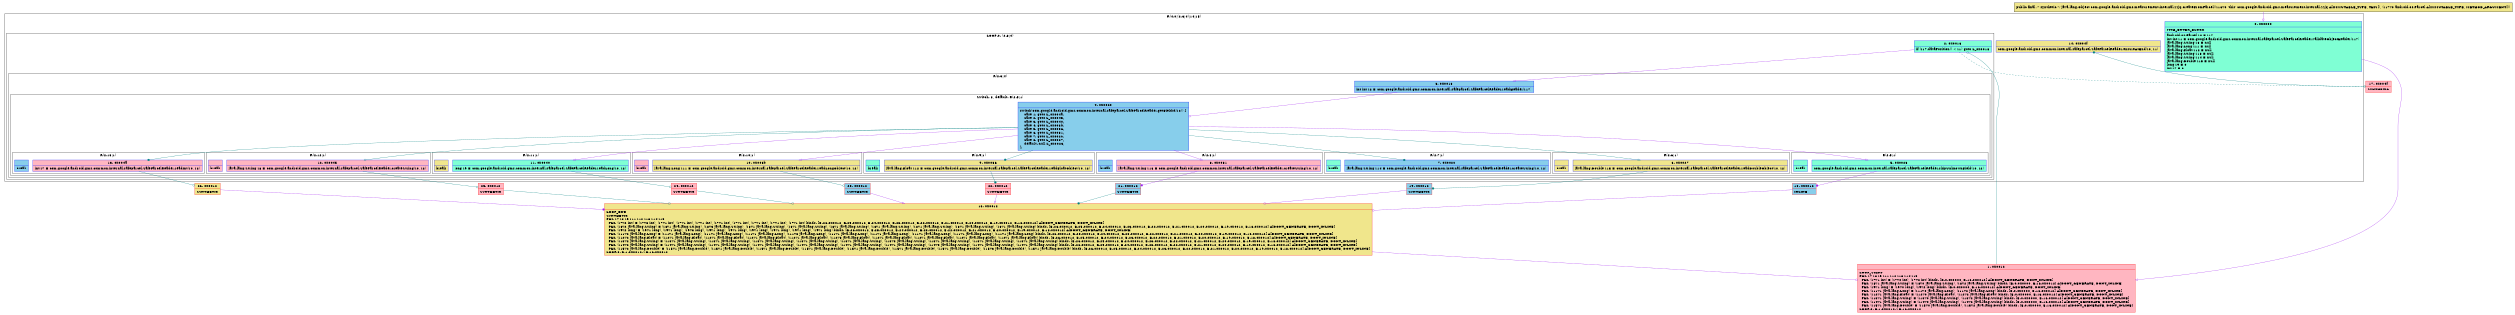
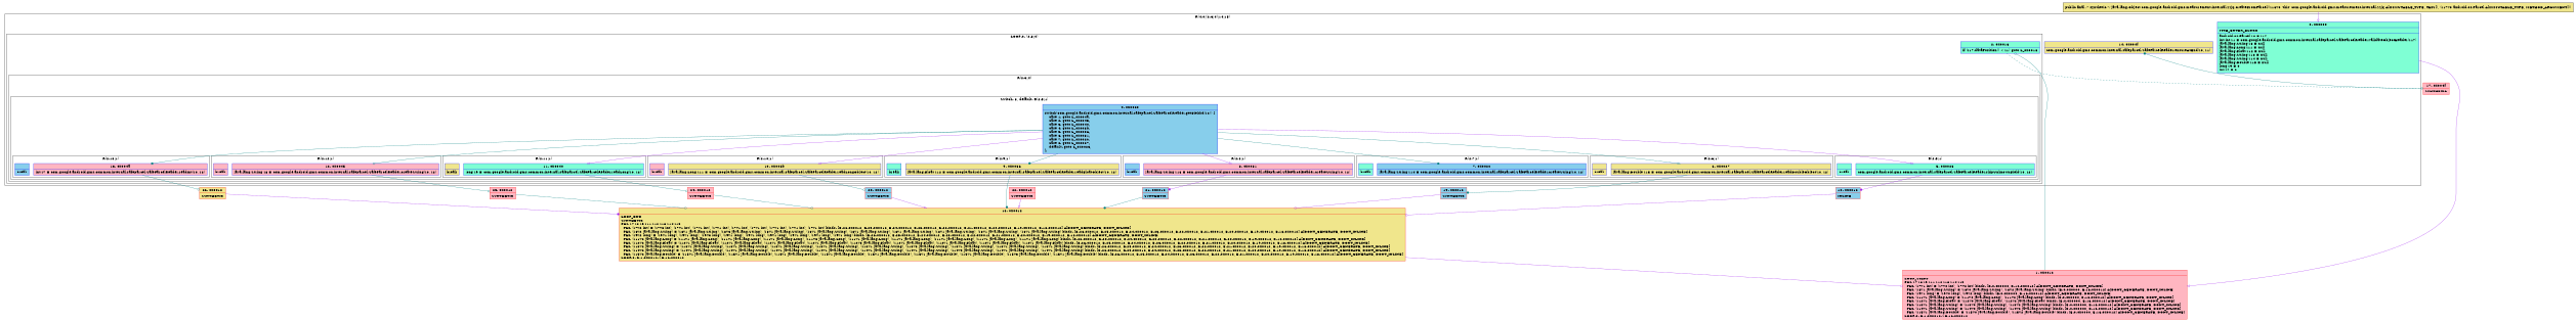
  digraph {
    node [color=blue fillcolor=lightpink shape=record style=filled]
    edge [arrowhead=odot color=teal]
    n1 [label="{13\:\ 0x004a|int r7 = com.google.android.gms.common.internal.safeparcel.SafeParcelReader.readInt(r0, r2)\l}"]
    n2 [fillcolor=skyblue label="{|break\l}"]
    n3 [label="{12\:\ 0x0045|java.lang.String r8 = com.google.android.gms.common.internal.safeparcel.SafeParcelReader.createString(r0, r2)\l}"]
    n4 [label="{|break\l}"]
    n5 [fillcolor=aquamarine label="{11\:\ 0x0040|long r9 = com.google.android.gms.common.internal.safeparcel.SafeParcelReader.readLong(r0, r2)\l}"]
    n6 [fillcolor=khaki label="{|break\l}"]
    n7 [fillcolor=khaki label="{10\:\ 0x003b|java.lang.Long r11 = com.google.android.gms.common.internal.safeparcel.SafeParcelReader.readLongObject(r0, r2)\l}"]
    n8 [label="{|break\l}"]
    n9 [fillcolor=khaki label="{9\:\ 0x0036|java.lang.Float r12 = com.google.android.gms.common.internal.safeparcel.SafeParcelReader.readFloatObject(r0, r2)\l}"]
    n10 [fillcolor=aquamarine label="{|break\l}"]
    n11 [label="{8\:\ 0x0031|java.lang.String r13 = com.google.android.gms.common.internal.safeparcel.SafeParcelReader.createString(r0, r2)\l}"]
    n12 [fillcolor=skyblue label="{|break\l}"]
    n13 [fillcolor=skyblue label="{7\:\ 0x002c|java.lang.String r14 = com.google.android.gms.common.internal.safeparcel.SafeParcelReader.createString(r0, r2)\l}"]
    n14 [fillcolor=aquamarine label="{|break\l}"]
    n15 [fillcolor=khaki label="{6\:\ 0x0027|java.lang.Double r15 = com.google.android.gms.common.internal.safeparcel.SafeParcelReader.readDoubleObject(r0, r2)\l}"]
    n16 [fillcolor=khaki label="{|break\l}"]
    n17 [fillcolor=aquamarine label="{5\:\ 0x0023|com.google.android.gms.common.internal.safeparcel.SafeParcelReader.skipUnknownField(r0, r2)\l}"]
    n18 [fillcolor=aquamarine label="{|break\l}"]
-   n19 [fillcolor=skyblue label="{4\:\ 0x0020|switch(com.google.android.gms.common.internal.safeparcel.SafeParcelReader.getFieldId(r2)) \{\l    case 1: goto L_0x004a;\l    case 2: goto L_0x0045;\l    case 3: goto L_0x0040;\l    case 4: goto L_0x003b;\l    case 5: goto L_0x0036;\l    case 6: goto L_0x0031;\l    case 7: goto L_0x002c;\l    case 8: goto L_0x0027;\l    default: null L_0x0023;\l\}\l}"]
-   n20 [fillcolor=skyblue label="{3\:\ 0x0018|int int r2 = com.google.android.gms.common.internal.safeparcel.SafeParcelReader.readHeader(r17)\l}"]
+   n19 [fillcolor=skyblue label="{4\:\ 0x0020|switch(com.google.android.gms.common.internal.safeparcel.SafeParcelReader.getFieldId(r2)) \{\l    case 1: goto L_0x004a;\l    case 2: goto L_0x0045;\l    case 3: goto L_0x0040;\l    case 4: goto L_0x003b;\l    case 5: goto L_0x0036;\l    case 6: goto L_0x0031;\l    case 7: goto L_0x002c;\l    case 8: goto L_0x0027;\l    default: goto L_0x0023;\l\}\l}"]
    n21 [fillcolor=aquamarine label="{2\:\ 0x0016|if (r17.dataPosition() \< r1) goto L_0x0018\l}"]
    n22 [fillcolor=aquamarine label="{0\:\ 0x0000|MTH_ENTER_BLOCK\l|android.os.Parcel r0 = r17\lint int r1 = com.google.android.gms.common.internal.safeparcel.SafeParcelReader.validateObjectHeader(r17)\ljava.lang.String r8 = null\ljava.lang.Long r11 = null\ljava.lang.Float r12 = null\ljava.lang.String r13 = null\ljava.lang.String r14 = null\ljava.lang.Double r15 = null\llong r9 = 0\lint r7 = 0\l}"]
    n23 [fillcolor=khaki label="{14\:\ 0x004f|com.google.android.gms.common.internal.safeparcel.SafeParcelReader.ensureAtEnd(r0, r1)\l}"]
    n24 [color=red fillcolor=khaki label="{26\:\ 0x0012|SYNTHETIC\l}"]
    n25 [color=red label="{25\:\ 0x0012|SYNTHETIC\l}"]
    n26 [color=red label="{24\:\ 0x0012|SYNTHETIC\l}"]
    n27 [color=red fillcolor=skyblue label="{23\:\ 0x0012|SYNTHETIC\l}"]
    n28 [color=red label="{22\:\ 0x0012|SYNTHETIC\l}"]
    n29 [color=red fillcolor=skyblue label="{21\:\ 0x0012|SYNTHETIC\l}"]
    n30 [color=red fillcolor=skyblue label="{19\:\ 0x0012|SYNTHETIC\l}"]
    n31 [color=red fillcolor=skyblue label="{18\:\ 0x0012|INLINE\l}"]
    n32 [color=red label="{17\:\ 0x004f|SYNTHETIC\l}"]
    n33 [color=red label="{1\:\ 0x0012|LOOP_START\lPHI: r7 r8 r9 r11 r12 r13 r14 r15 \l  PHI: (r7v1 int) = (r7v0 int), (r7v2 int) binds: [B:0:0x0000, B:16:0x0012] A[DONT_GENERATE, DONT_INLINE]\l  PHI: (r8v1 java.lang.String) = (r8v0 java.lang.String), (r8v2 java.lang.String) binds: [B:0:0x0000, B:16:0x0012] A[DONT_GENERATE, DONT_INLINE]\l  PHI: (r9v1 long) = (r9v0 long), (r9v2 long) binds: [B:0:0x0000, B:16:0x0012] A[DONT_GENERATE, DONT_INLINE]\l  PHI: (r11v1 java.lang.Long) = (r11v0 java.lang.Long), (r11v2 java.lang.Long) binds: [B:0:0x0000, B:16:0x0012] A[DONT_GENERATE, DONT_INLINE]\l  PHI: (r12v1 java.lang.Float) = (r12v0 java.lang.Float), (r12v2 java.lang.Float) binds: [B:0:0x0000, B:16:0x0012] A[DONT_GENERATE, DONT_INLINE]\l  PHI: (r13v1 java.lang.String) = (r13v0 java.lang.String), (r13v2 java.lang.String) binds: [B:0:0x0000, B:16:0x0012] A[DONT_GENERATE, DONT_INLINE]\l  PHI: (r14v1 java.lang.String) = (r14v0 java.lang.String), (r14v2 java.lang.String) binds: [B:0:0x0000, B:16:0x0012] A[DONT_GENERATE, DONT_INLINE]\l  PHI: (r15v1 java.lang.Double) = (r15v0 java.lang.Double), (r15v2 java.lang.Double) binds: [B:0:0x0000, B:16:0x0012] A[DONT_GENERATE, DONT_INLINE]\lLOOP:0: B:1:0x0012\-\>B:16:0x0012\l}"]
    n34 [color=red fillcolor=khaki label="{16\:\ 0x0012|LOOP_END\lSYNTHETIC\lPHI: r7 r8 r9 r11 r12 r13 r14 r15 \l  PHI: (r7v2 int) = (r7v3 int), (r7v1 int), (r7v1 int), (r7v1 int), (r7v1 int), (r7v1 int), (r7v1 int), (r7v1 int), (r7v1 int) binds: [B:26:0x0012, B:25:0x0012, B:24:0x0012, B:23:0x0012, B:22:0x0012, B:21:0x0012, B:20:0x0012, B:19:0x0012, B:18:0x0012] A[DONT_GENERATE, DONT_INLINE]\l  PHI: (r8v2 java.lang.String) = (r8v1 java.lang.String), (r8v3 java.lang.String), (r8v1 java.lang.String), (r8v1 java.lang.String), (r8v1 java.lang.String), (r8v1 java.lang.String), (r8v1 java.lang.String), (r8v1 java.lang.String), (r8v1 java.lang.String) binds: [B:26:0x0012, B:25:0x0012, B:24:0x0012, B:23:0x0012, B:22:0x0012, B:21:0x0012, B:20:0x0012, B:19:0x0012, B:18:0x0012] A[DONT_GENERATE, DONT_INLINE]\l  PHI: (r9v2 long) = (r9v1 long), (r9v1 long), (r9v3 long), (r9v1 long), (r9v1 long), (r9v1 long), (r9v1 long), (r9v1 long), (r9v1 long) binds: [B:26:0x0012, B:25:0x0012, B:24:0x0012, B:23:0x0012, B:22:0x0012, B:21:0x0012, B:20:0x0012, B:19:0x0012, B:18:0x0012] A[DONT_GENERATE, DONT_INLINE]\l  PHI: (r11v2 java.lang.Long) = (r11v1 java.lang.Long), (r11v1 java.lang.Long), (r11v1 java.lang.Long), (r11v3 java.lang.Long), (r11v1 java.lang.Long), (r11v1 java.lang.Long), (r11v1 java.lang.Long), (r11v1 java.lang.Long), (r11v1 java.lang.Long) binds: [B:26:0x0012, B:25:0x0012, B:24:0x0012, B:23:0x0012, B:22:0x0012, B:21:0x0012, B:20:0x0012, B:19:0x0012, B:18:0x0012] A[DONT_GENERATE, DONT_INLINE]\l  PHI: (r12v2 java.lang.Float) = (r12v1 java.lang.Float), (r12v1 java.lang.Float), (r12v1 java.lang.Float), (r12v1 java.lang.Float), (r12v3 java.lang.Float), (r12v1 java.lang.Float), (r12v1 java.lang.Float), (r12v1 java.lang.Float), (r12v1 java.lang.Float) binds: [B:26:0x0012, B:25:0x0012, B:24:0x0012, B:23:0x0012, B:22:0x0012, B:21:0x0012, B:20:0x0012, B:19:0x0012, B:18:0x0012] A[DONT_GENERATE, DONT_INLINE]\l  PHI: (r13v2 java.lang.String) = (r13v1 java.lang.String), (r13v1 java.lang.String), (r13v1 java.lang.String), (r13v1 java.lang.String), (r13v1 java.lang.String), (r13v3 java.lang.String), (r13v1 java.lang.String), (r13v1 java.lang.String), (r13v1 java.lang.String) binds: [B:26:0x0012, B:25:0x0012, B:24:0x0012, B:23:0x0012, B:22:0x0012, B:21:0x0012, B:20:0x0012, B:19:0x0012, B:18:0x0012] A[DONT_GENERATE, DONT_INLINE]\l  PHI: (r14v2 java.lang.String) = (r14v1 java.lang.String), (r14v1 java.lang.String), (r14v1 java.lang.String), (r14v1 java.lang.String), (r14v1 java.lang.String), (r14v1 java.lang.String), (r14v3 java.lang.String), (r14v1 java.lang.String), (r14v1 java.lang.String) binds: [B:26:0x0012, B:25:0x0012, B:24:0x0012, B:23:0x0012, B:22:0x0012, B:21:0x0012, B:20:0x0012, B:19:0x0012, B:18:0x0012] A[DONT_GENERATE, DONT_INLINE]\l  PHI: (r15v2 java.lang.Double) = (r15v1 java.lang.Double), (r15v1 java.lang.Double), (r15v1 java.lang.Double), (r15v1 java.lang.Double), (r15v1 java.lang.Double), (r15v1 java.lang.Double), (r15v1 java.lang.Double), (r15v3 java.lang.Double), (r15v1 java.lang.Double) binds: [B:26:0x0012, B:25:0x0012, B:24:0x0012, B:23:0x0012, B:22:0x0012, B:21:0x0012, B:20:0x0012, B:19:0x0012, B:18:0x0012] A[DONT_GENERATE, DONT_INLINE]\lLOOP:0: B:1:0x0012\-\>B:16:0x0012\l}"]
    n35 [fillcolor=khaki label="{public final \/* synthetic *\/ java.lang.Object com.google.android.gms.measurement.internal.zzjq.createFromParcel((r16v0 'this' com.google.android.gms.measurement.internal.zzjq A[IMMUTABLE_TYPE, THIS]), (r17v0 android.os.Parcel A[IMMUTABLE_TYPE, METHOD_ARGUMENT])) }" color=""]
    subgraph cluster_1 {
      label="R(4:0|(2:3|4)|14|15)"
      n22
      n23
      subgraph cluster_2 {
        label="LOOP:0: (2:3|4)"
        n21
        subgraph cluster_3 {
          label="R(2:3|4)"
-         n20
          subgraph cluster_4 {
            label="Switch: 8, default: R(2:5|1)"
            n19
            subgraph cluster_5 {
              label="R(2:13|1)"
              n1
              n2
            }
            subgraph cluster_6 {
              label="R(2:12|1)"
              n3
              n4
            }
            subgraph cluster_7 {
              label="R(2:11|1)"
              n5
              n6
            }
            subgraph cluster_8 {
              label="R(2:10|1)"
              n7
              n8
            }
            subgraph cluster_9 {
              label="R(2:9|1)"
              n9
              n10
            }
            subgraph cluster_10 {
              label="R(2:8|1)"
              n11
              n12
            }
            subgraph cluster_11 {
              label="R(2:7|1)"
              n13
              n14
            }
            subgraph cluster_12 {
              label="R(2:6|1)"
              n15
              n16
            }
            subgraph cluster_13 {
              label="R(2:5|1)"
              n17
              n18
            }
          }
        }
      }
    }
    n1 -> n24
    n3 -> n25
    n5 -> n26
    n7 -> n27
-   n9 -> n28 [arrowhead=dot]
+   n9 -> n34 [arrowhead=dot]
    n11 -> n29 [arrowhead=dot color=purple]
    n15 -> n30 [arrowhead=dot]
    n17 -> n31 [arrowhead=dot color=purple]
    n19 -> n1 [arrowhead=dot]
    n19 -> n3
    n19 -> n5 [arrowhead=onormal color=purple]
    n19 -> n7 [arrowhead=onormal color=purple]
    n19 -> n9 [arrowhead=dot]
    n19 -> n11 [arrowhead=onormal color=purple]
    n19 -> n13 [arrowhead=dot]
    n19 -> n15 [arrowhead=onormal]
    n19 -> n17 [arrowhead=onormal color=purple]
-   n20 -> n19 [color=purple]
-   n21 -> n20 [arrowhead=onormal color=purple]
    n21 -> n32 [style=dashed]
    n22 -> n33 [arrowhead=onormal color=purple]
    n24 -> n34 [arrowhead=dot color=purple]
    n25 -> n34
    n26 -> n34
    n27 -> n34 [arrowhead=onormal color=purple]
    n28 -> n34 [arrowhead=onormal color=purple]
    n29 -> n34 [arrowhead=dot]
    n30 -> n34 [color=purple]
    n31 -> n34 [color=purple]
    n32 -> n23 [arrowhead=dot]
    n33 -> n21
    n34 -> n33 [color=purple]
    n35 -> n22 [arrowhead=onormal color=purple]
  }
